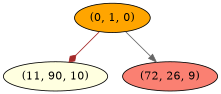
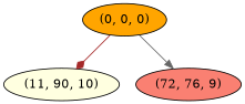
  digraph {
    node [style=filled]
-   "(0, 0, 0)" [fillcolor=orange label="(0, 1, 0)"]
+   "(0, 0, 0)" [fillcolor=orange]
    n2 [fillcolor=lightyellow label="(11, 90, 10)"]
-   "(72, 76, 9)" [fillcolor=salmon label="(72, 26, 9)"]
+   "(72, 76, 9)" [fillcolor=salmon]
    "(0, 0, 0)" -> n2 [arrowhead=diamond color=brown]
    "(0, 0, 0)" -> "(72, 76, 9)" [arrowhead=normal color=gray40]
  }
